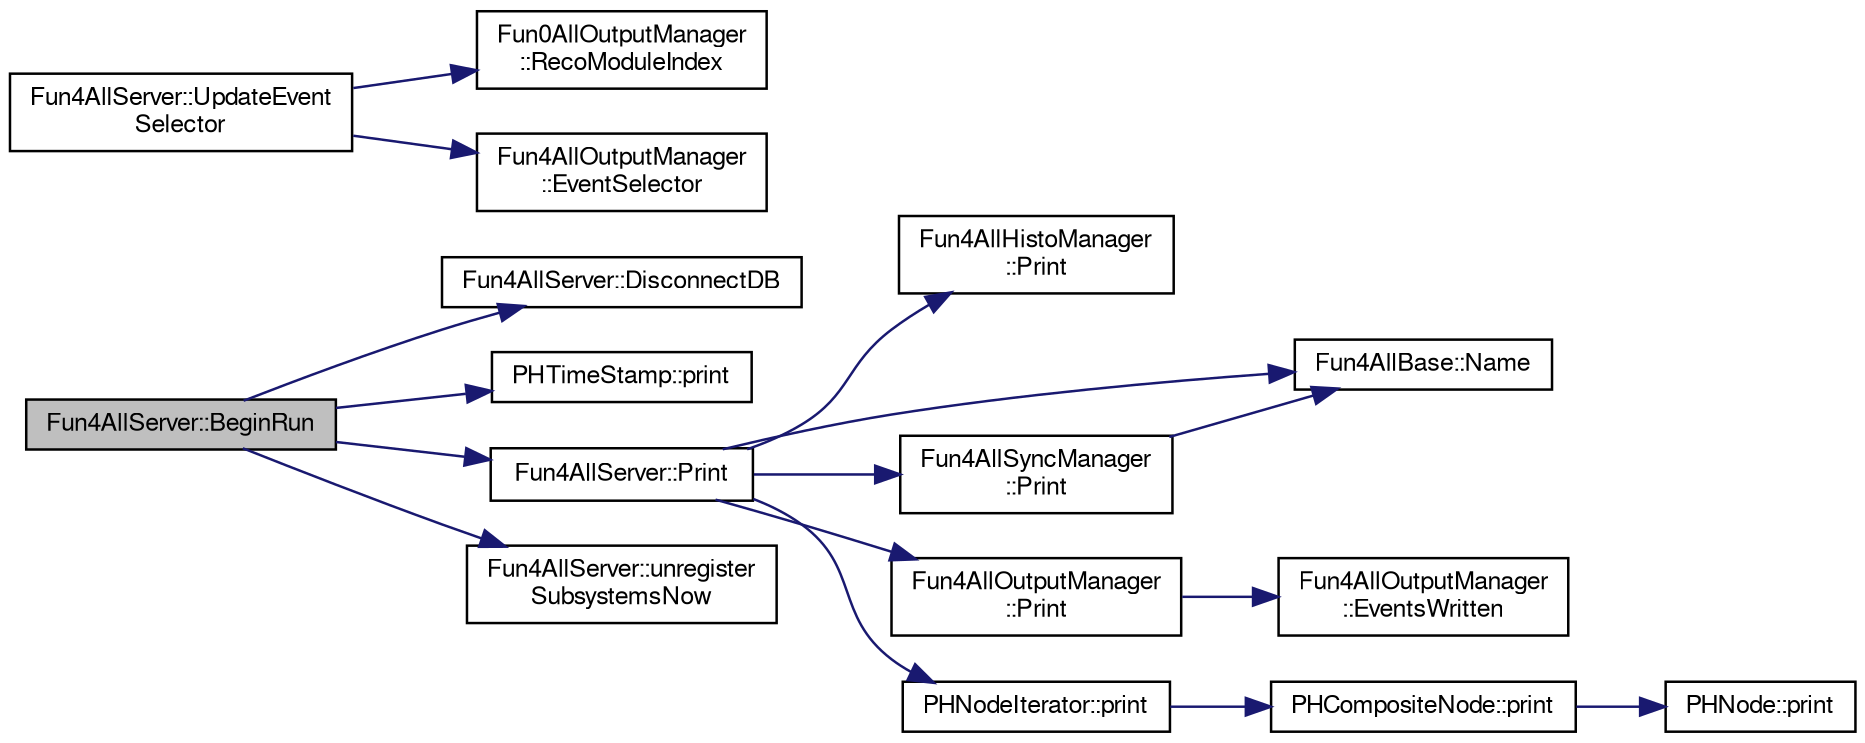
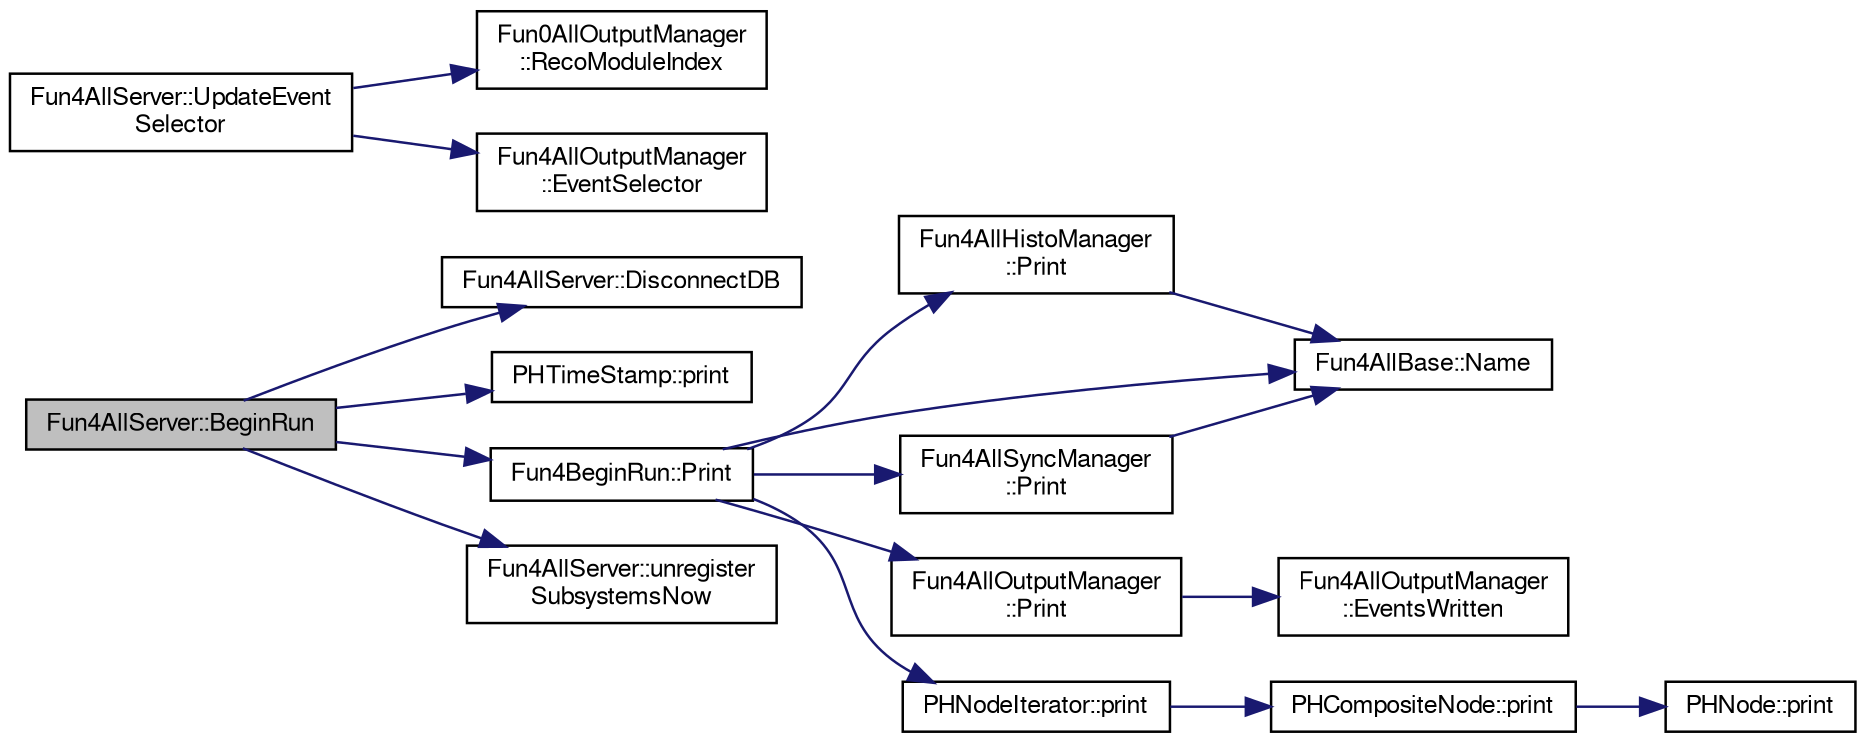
  digraph {
    rankdir=LR
    node [color=black fontname=FreeSans fontsize=10 shape=record]
    edge [color=midnightblue fontname=FreeSans fontsize=10 labelfontname=FreeSans labelfontsize=10 style=solid]
    n1 [fillcolor=grey75 fontcolor=black height=0.2 label="Fun4AllServer::BeginRun" style=filled width=0.4]
    n2 [height=0.2 label="Fun4AllServer::DisconnectDB" width=0.4]
    n3 [height=0.2 label="PHTimeStamp::print" width=0.4]
-   n4 [height=0.2 label="Fun4AllServer::Print" width=0.4]
+   n4 [height=0.2 label="Fun4BeginRun::Print" width=0.4]
    n5 [height=0.2 label="Fun4AllServer::unregister\lSubsystemsNow" width=0.4]
    n6 [height=0.2 label="Fun4AllHistoManager\l::Print" width=0.4]
    n7 [height=0.2 label="Fun4AllBase::Name" width=0.4]
    n8 [height=0.2 label="Fun4AllSyncManager\l::Print" width=0.4]
    n9 [height=0.2 label="Fun4AllOutputManager\l::Print" width=0.4]
    n10 [height=0.2 label="PHNodeIterator::print" width=0.4]
    n11 [height=0.2 label="Fun4AllOutputManager\l::EventsWritten" width=0.4]
    n12 [height=0.2 label="PHCompositeNode::print" width=0.4]
    n13 [height=0.2 label="PHNode::print" width=0.4]
    n14 [height=0.2 label="Fun4AllServer::UpdateEvent\lSelector" width=0.4]
    n15 [height=0.2 label="Fun0AllOutputManager\l::RecoModuleIndex" width=0.4]
    n16 [height=0.2 label="Fun4AllOutputManager\l::EventSelector" width=0.4]
    n1 -> n2
    n1 -> n3
    n1 -> n4
    n1 -> n5
    n4 -> n6
    n4 -> n7
    n4 -> n8
    n4 -> n9
    n4 -> n10
+   n6 -> n7
    n8 -> n7
    n9 -> n11
    n10 -> n12
    n12 -> n13
    n14 -> n15
    n14 -> n16
  }
